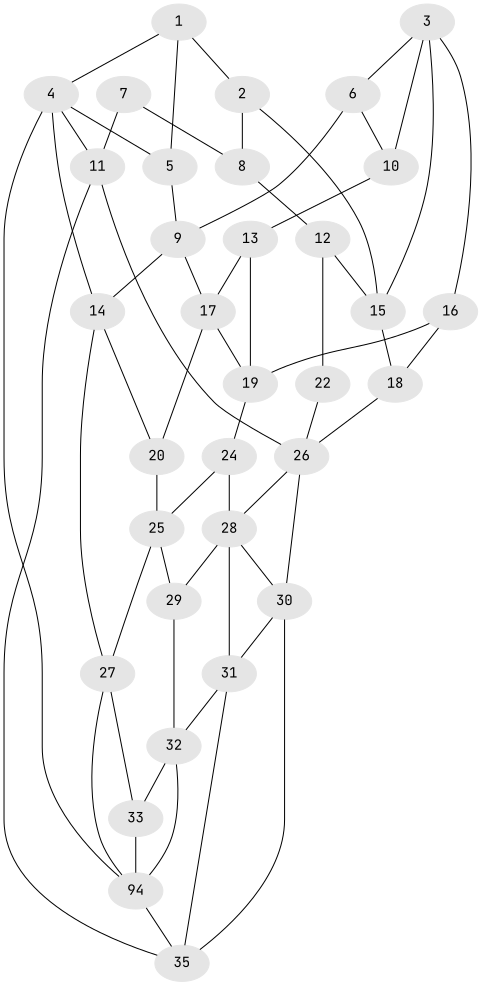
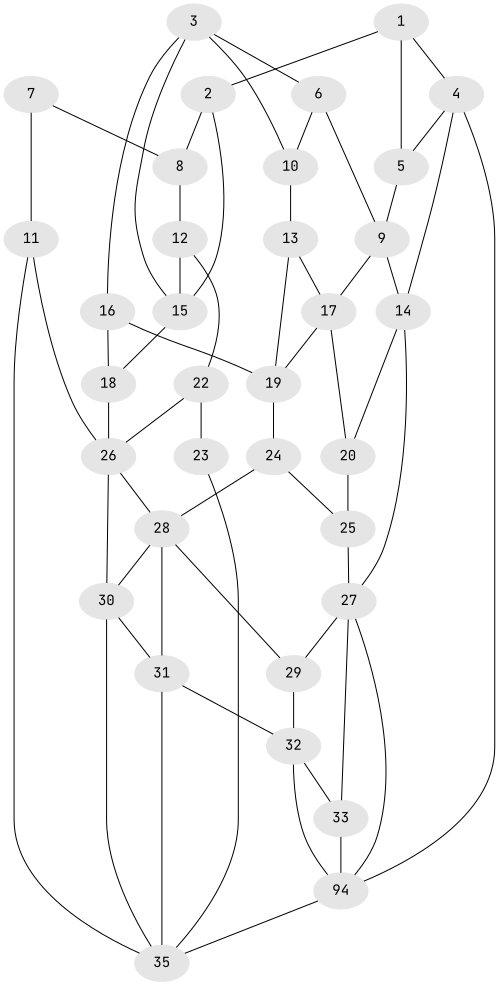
  graph {
    fontname="JetBrains Mono"
    node [color=gray90 fontname="JetBrains Mono" style=filled]
    edge [fontname="JetBrains Mono" weight=1.0]
    1
    2
    4
    5
    8
    15
    11
    14
    n9 [label=94]
    9
    12
    18
    3
    6
    10
    16
    13
    19
    35
    26
    20
    27
    17
    7
    22
+   23
    24
    25
    33
    28
    30
    29
    31
    32
    1 -- 2
    1 -- 4
    1 -- 5
    2 -- 8
    2 -- 15
    4 -- 5
-   4 -- 11
    4 -- 14
    4 -- n9
    5 -- 9
    8 -- 12
    15 -- 18
    11 -- 35
    11 -- 26
    14 -- 20
    14 -- 27
    n9 -- 35
    9 -- 14
    9 -- 17
    12 -- 15
    12 -- 22
    18 -- 26
    3 -- 15
    3 -- 6
    3 -- 10
    3 -- 16
    6 -- 9
    6 -- 10
    10 -- 13 [weight=2.0]
    16 -- 18
    16 -- 19 [weight=2.0]
    13 -- 19
    13 -- 17
    19 -- 24
    26 -- 28
    26 -- 30
    20 -- 25 [weight=2.0]
    27 -- n9
    27 -- 33
    17 -- 19
    17 -- 20
    7 -- 8 [weight=2.0]
    7 -- 11 [weight=2.0]
    22 -- 26
+   22 -- 23 [weight=2.0]
+   23 -- 35
    24 -- 25
    24 -- 28
    25 -- 27
-   25 -- 29
+   27 -- 29
    33 -- n9 [weight=2.0]
    28 -- 30
    28 -- 29
    28 -- 31
    30 -- 35
    30 -- 31
    29 -- 32
    31 -- 35
    31 -- 32
    32 -- n9
    32 -- 33
  }
